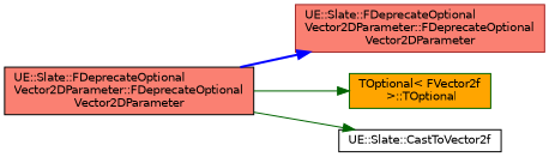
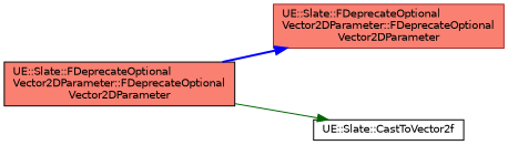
  digraph {
    rankdir=LR
    node [color=black fillcolor=salmon fontname=Helvetica fontsize=10 shape=box style=filled]
    edge [color=darkgreen fontname=Helvetica fontsize=10 labelfontname=Helvetica labelfontsize=10 style=solid]
    n1 [fontcolor=black height=0.2 label="UE::Slate::FDeprecateOptional\lVector2DParameter::FDeprecateOptional\lVector2DParameter" width=0.4]
    n2 [color=brown height=0.2 label="UE::Slate::FDeprecateOptional\lVector2DParameter::FDeprecateOptional\lVector2DParameter" width=0.4]
-   n3 [color=darkgreen fillcolor=orange height=0.2 label="TOptional\< FVector2f\l \>::TOptional" width=0.4]
    n4 [fillcolor=white height=0.2 label="UE::Slate::CastToVector2f" width=0.4]
    n1 -> n2 [color=blue style=bold]
-   n1 -> n3
    n1 -> n4
  }
